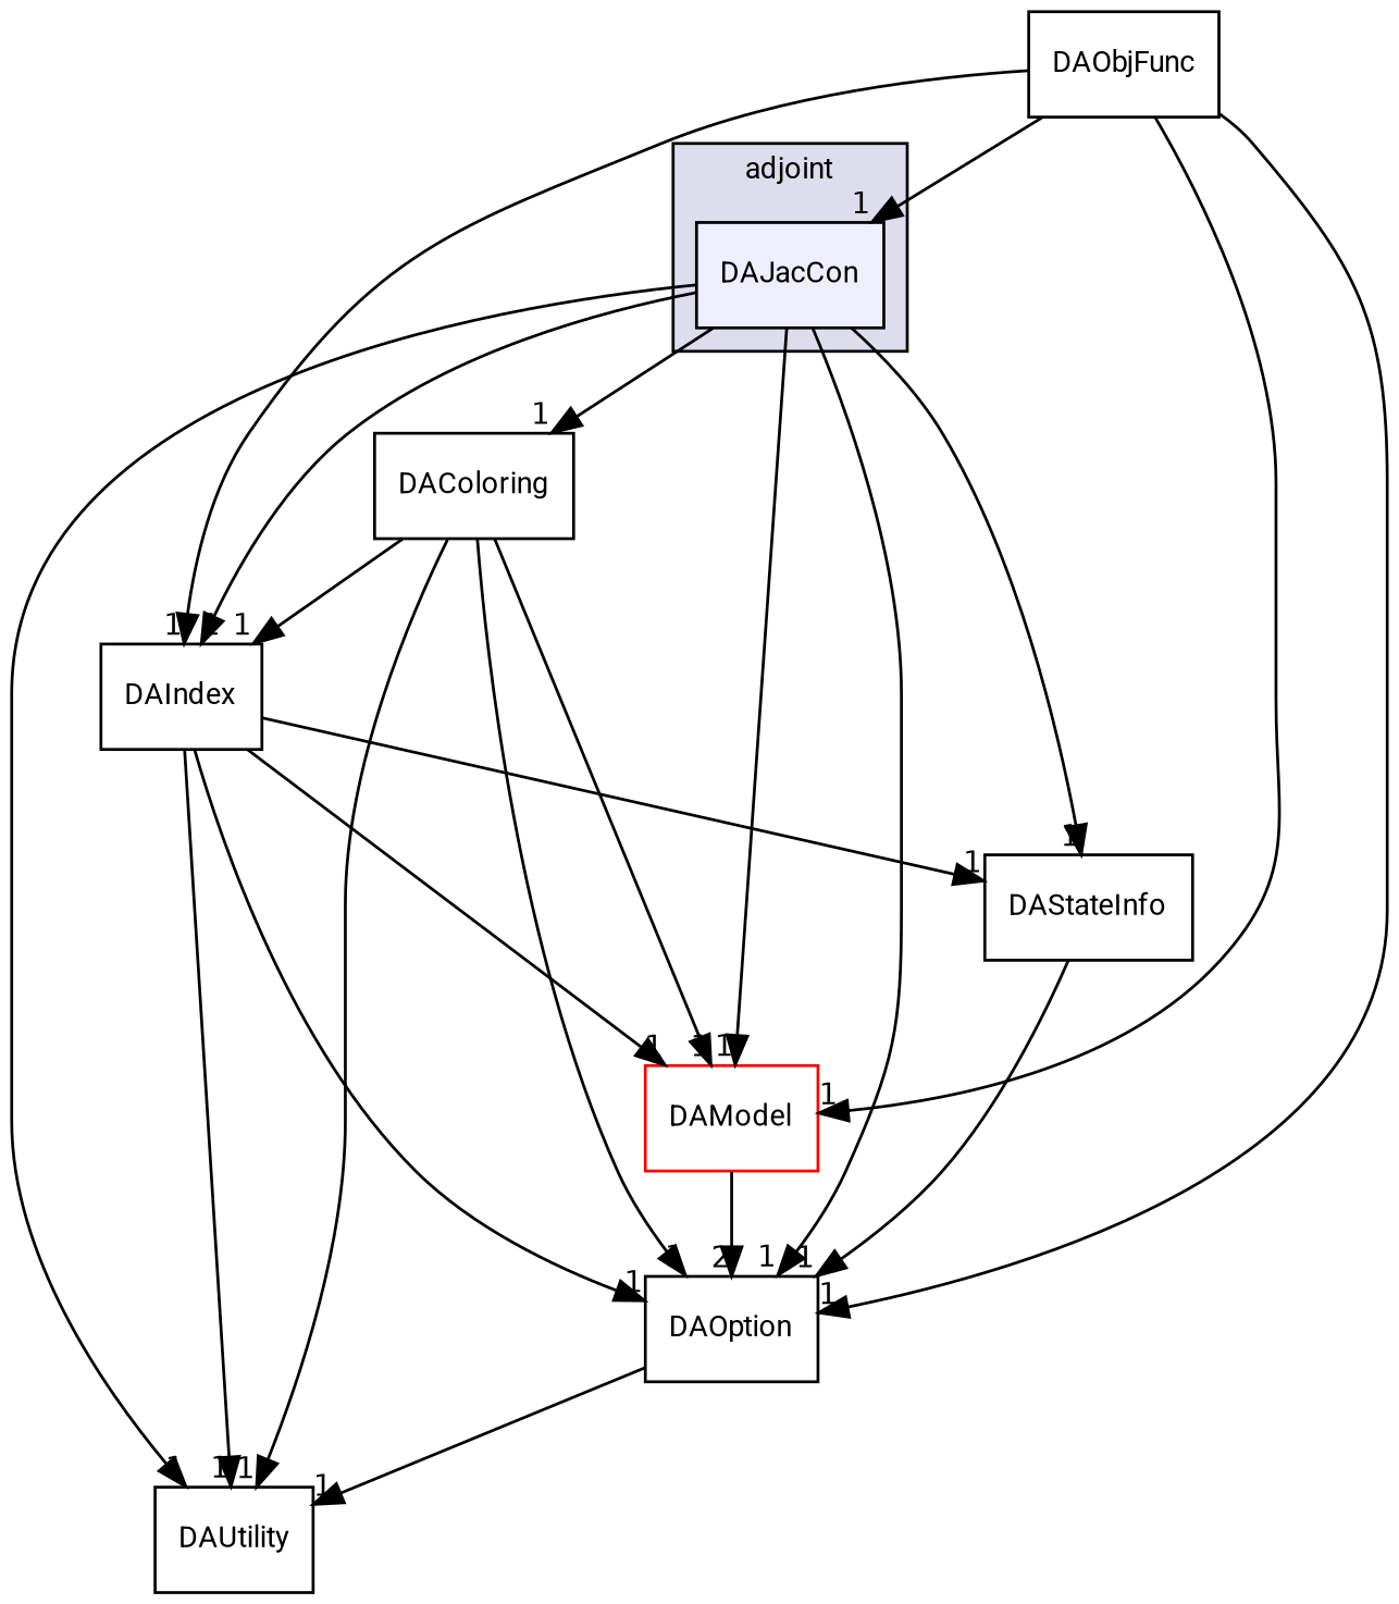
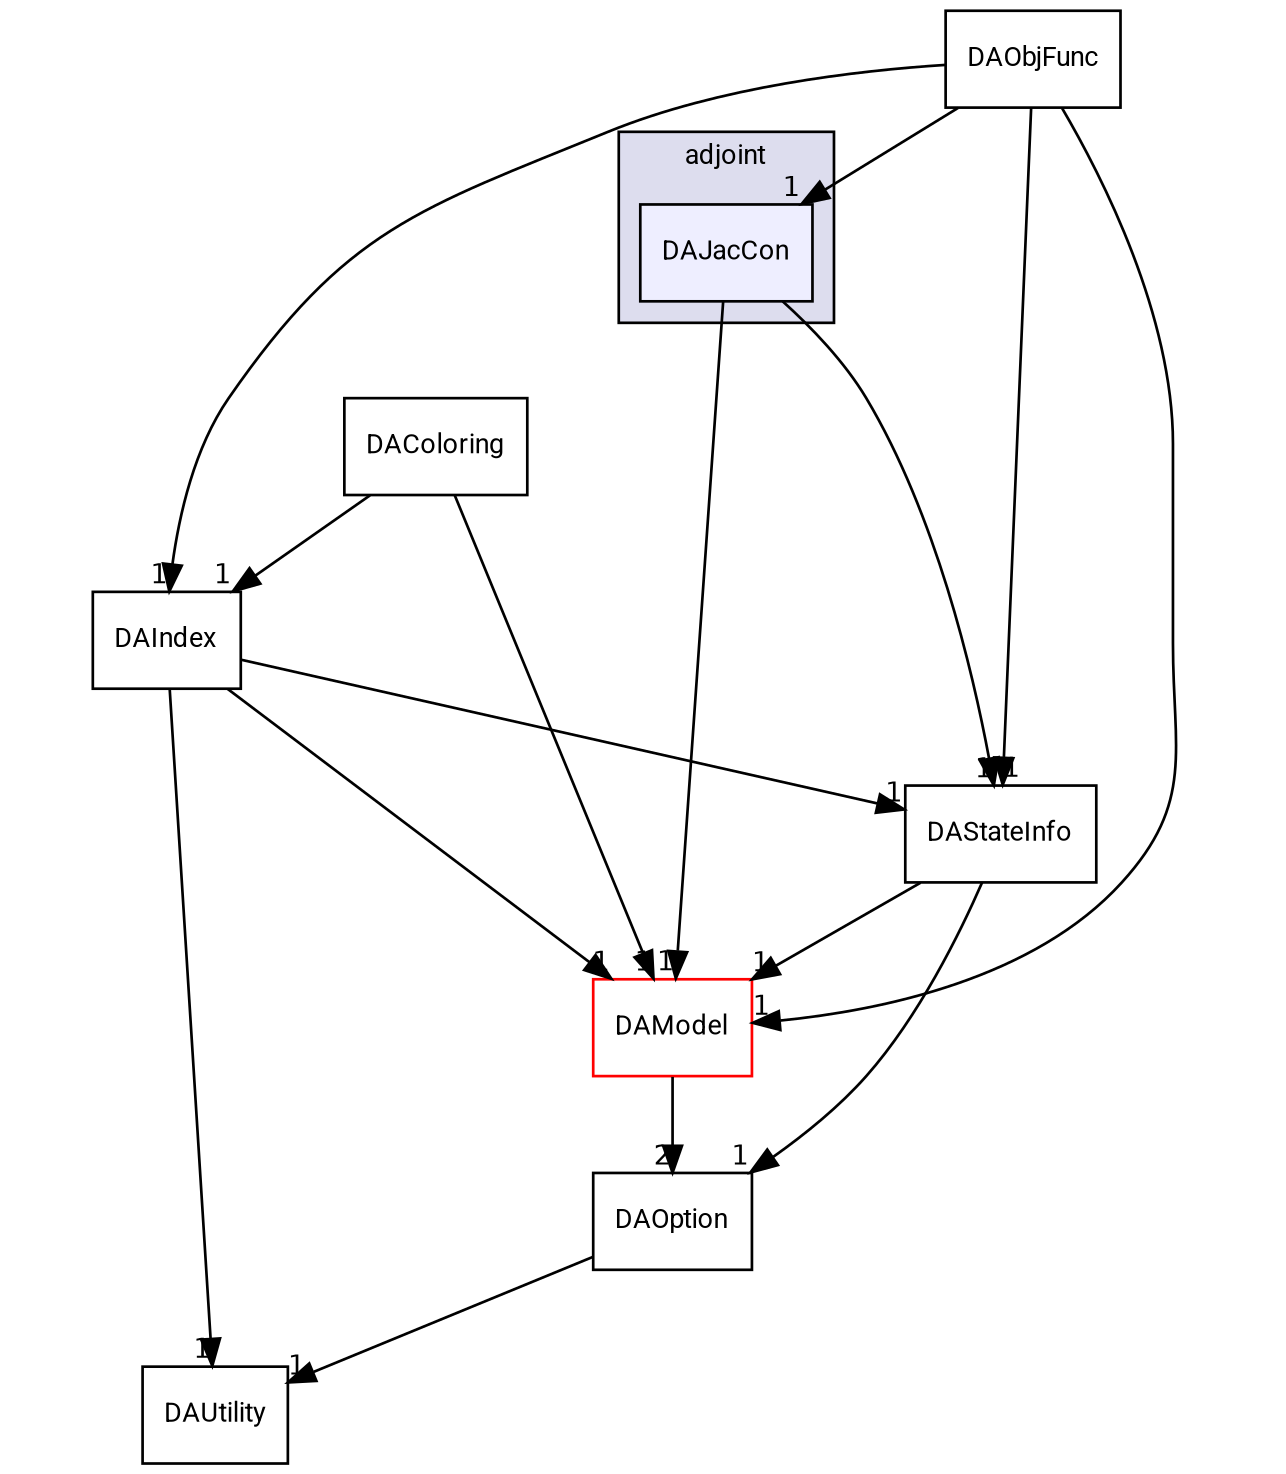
  digraph {
    compound=true
    fontname=Roboto
    node [fontname=Roboto fontsize=10 shape=box]
    edge [fontname=Roboto headlabel=1 labeldistance=1.5 labelfontname=Helvetica labelfontsize=10]
    n1 [fillcolor="#eeeeff" label=DAJacCon pencolor=black style=filled]
    n2 [label=DAStateInfo]
    n3 [label=DAIndex]
    n4 [label=DAOption]
    n5 [label=DAColoring]
    n6 [color=red label=DAModel]
    n7 [label=DAUtility]
    n8 [label=DAObjFunc]
    subgraph cluster_1 {
      bgcolor="#ddddee"
      fontsize=10
      label=adjoint
      pencolor=black
      n1
    }
    n1 -> n2
-   n1 -> n3
-   n1 -> n4
-   n1 -> n5
    n1 -> n6
-   n1 -> n7
    n2 -> n4
+   n2 -> n6
    n3 -> n2
-   n3 -> n4
    n3 -> n6
    n3 -> n7
    n4 -> n7
    n5 -> n3
-   n5 -> n4
    n5 -> n6
-   n5 -> n7
    n6 -> n4 [headlabel=2]
    n8 -> n1
    n8 -> n3
-   n8 -> n4
+   n8 -> n2
    n8 -> n6
  }
